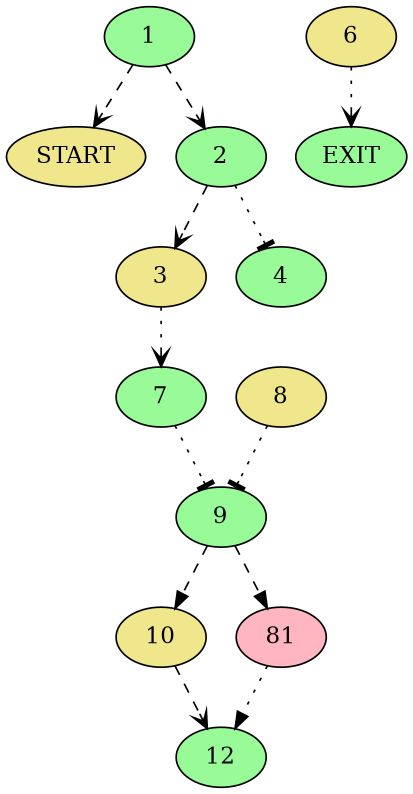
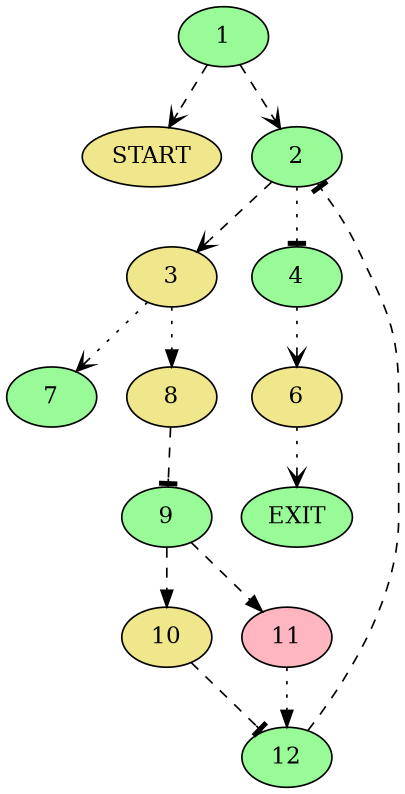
  digraph {
    node [fillcolor=palegreen style=filled]
    edge [arrowhead=vee style=dotted]
    n1 [fillcolor=khaki label=START]
    1
    2
    n4 [label=EXIT]
    3 [fillcolor=khaki]
    4
    7
    8 [fillcolor=khaki]
    6 [fillcolor=khaki]
    9
    10 [fillcolor=khaki]
-   11 [fillcolor=lightpink label=81]
+   11 [fillcolor=lightpink]
    12
    1 -> n1 [style=dashed]
    1 -> 2 [style=dashed]
    2 -> 3 [style=dashed]
    2 -> 4 [arrowhead=tee]
    3 -> 7
-   7 -> 9 [arrowhead=tee]
-   8 -> 9 [arrowhead=tee]
+   3 -> 8 [arrowhead=normal]
+   4 -> 6
+   8 -> 9 [arrowhead=tee style=dashed]
    6 -> n4
    9 -> 10 [arrowhead=normal style=dashed]
    9 -> 11 [arrowhead=normal style=dashed]
-   10 -> 12 [style=dashed]
+   10 -> 12 [arrowhead=tee style=dashed]
    11 -> 12 [arrowhead=normal]
+   12 -> 2 [arrowhead=tee style=dashed]
  }
